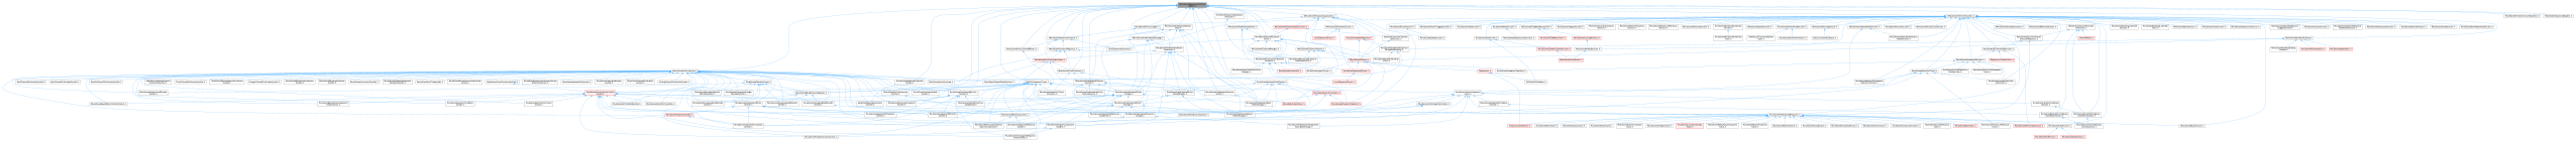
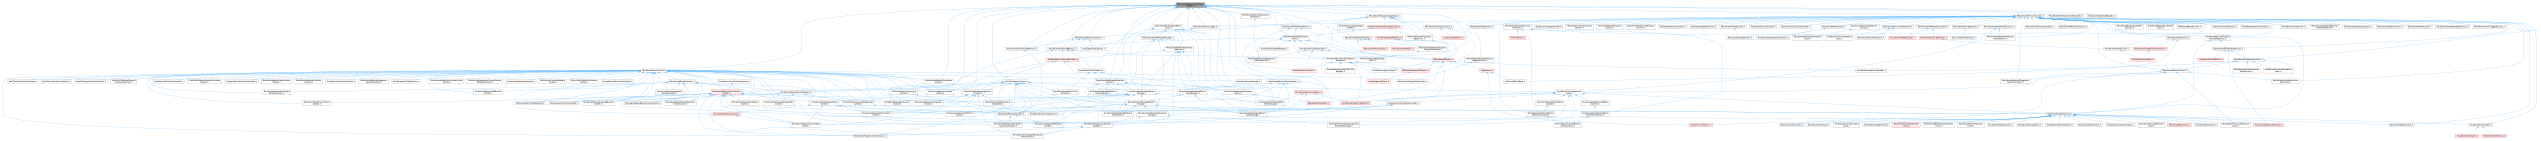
  digraph {
    fontname="IBM Plex Mono"
    node [color=grey40 fillcolor=white fontname="IBM Plex Mono" fontsize=10 shape=box style=filled]
    edge [color=steelblue1 dir=back fontname="IBM Plex Mono" fontsize=10 labelfontname=Helvetica labelfontsize=10 style=solid]
    n1 [color=gray40 fillcolor=grey60 fontcolor=black height=0.2 label="MovieSceneSequenceInstance\lHandle.h" width=0.4]
    n2 [height=0.2 label="BuiltInComponentTypes.h" width=0.4]
    n3 [height=0.2 label="MovieSceneEvaluationHook\lSystem.h" width=0.4]
    n4 [height=0.2 label="MovieScenePreAnimatedObject\lTokenStorage.h" width=0.4]
    n5 [height=0.2 label="MovieScenePreAnimatedRoot\lTokenStorage.h" width=0.4]
    n6 [height=0.2 label="WeightAndEasingEvaluator\lSystem.h" width=0.4]
    n7 [height=0.2 label="IMovieSceneEntityProvider.h" width=0.4]
    n8 [height=0.2 label="MovieSceneEntityLedger.h" width=0.4]
    n9 [height=0.2 label="MovieSceneSequenceInstance.h" width=0.4]
    n10 [height=0.2 label="MovieSceneTrackInstance.h" width=0.4]
    n11 [height=0.2 label="MovieScenePreAnimatedCapture\lSource.h" width=0.4]
    n12 [height=0.2 label="MovieScenePreAnimatedCapture\lSources.h" width=0.4]
    n13 [height=0.2 label="MovieSceneEntitySystemRunner.h" width=0.4]
    n14 [height=0.2 label="MovieSceneInstanceRegistry.h" width=0.4]
    n15 [height=0.2 label="MovieSceneEvaluationTemplate\lInstance.h" width=0.4]
    n16 [height=0.2 label="IMovieScenePlaybackCapability.h" width=0.4]
    n17 [height=0.2 label="MovieSceneSharedPlayback\lState.h" width=0.4]
    n18 [height=0.2 label="MovieSceneDirectorBlueprint\lCondition.h" width=0.4]
    n19 [height=0.2 label="MovieSceneDynamicBinding.h" width=0.4]
    n20 [height=0.2 label="MovieSceneEntityFactoryTemplates.h" width=0.4]
    n21 [height=0.2 label="MovieSceneEntitySystem.h" width=0.4]
    n22 [height=0.2 label="MovieSceneSkeletalAnimation\lSystem.h" width=0.4]
    n23 [height=0.2 label="MovieScenePreAnimatedState.h" width=0.4]
    n24 [height=0.2 label="MovieScenePreAnimatedState\lExtension.h" width=0.4]
    n25 [height=0.2 label="MovieScenePreAnimatedState\lTypes.h" width=0.4]
    n26 [height=0.2 label="MovieSceneRestoreStateParams.h" width=0.4]
    n27 [height=0.2 label="MovieSceneSequenceWeights.h" width=0.4]
    n28 [height=0.2 label="MovieSceneBlenderSystemHelper.h" width=0.4]
-   n29 [height=0.2 label="MovieScenePreAnimatedProperty.h" width=0.4]
+   n29 [height=0.2 label="MovieScenePropertyTrack.h" width=0.4]
    n30 [height=0.2 label="MovieSceneCameraCutTrack\lInstance.h" width=0.4]
    n31 [height=0.2 label="MovieSceneCustomPrimitive\lDataSystem.h" width=0.4]
    n32 [height=0.2 label="MovieSceneEntityGrouping\lSystem.h" width=0.4]
    n33 [height=0.2 label="MovieSceneMaterialSystem.h" width=0.4]
    n34 [height=0.2 label="MovieSceneMaterialParameter\lCollectionSystem.h" width=0.4]
    n35 [height=0.2 label="MovieSceneInterrogatedProperty\lInstantiator.h" width=0.4]
    n36 [height=0.2 label="MovieSceneOverlappingEntity\lTracker.h" width=0.4]
    n37 [height=0.2 label="MovieScenePreAnimatedObject\lStorage.h" width=0.4]
    n38 [height=0.2 label="MovieScenePreAnimatedProperty\lStorage.h" width=0.4]
    n39 [height=0.2 label="MovieScenePropertyInstantiator.h" width=0.4]
    n40 [height=0.2 label="MovieScenePreAnimatedState\lStorage.h" width=0.4]
    n41 [height=0.2 label="MovieSceneTracksComponent\lTypes.h" width=0.4]
    n42 [height=0.2 label="MovieSceneDoubleTrack.h" width=0.4]
    n43 [height=0.2 label="MovieSceneFloatTrack.h" width=0.4]
    n44 [height=0.2 label="MovieSceneFloatPerlinNoise\lChannelContainer.h" width=0.4]
    n45 [height=0.2 label="IMovieSceneEntityDecorator.h" width=0.4]
    n46 [height=0.2 label="MovieScene3DAttachSection.h" width=0.4]
    n47 [height=0.2 label="MovieScene3DTransformSection.h" width=0.4]
    n48 [height=0.2 label="MovieSceneParameterSection.h" width=0.4]
    n49 [height=0.2 label="MovieSceneCustomPrimitive\lDataTrack.h" width=0.4]
    n50 [height=0.2 label="MovieSceneMaterialTrack.h" width=0.4]
    n51 [height=0.2 label="MovieSceneMaterialParameter\lCollectionTrack.h" width=0.4]
    n52 [height=0.2 label="MovieSceneAudioSection.h" width=0.4]
    n53 [height=0.2 label="MovieSceneBindingLifetime\lSection.h" width=0.4]
    n54 [height=0.2 label="MovieSceneBindingLifetime\lTrack.h" width=0.4]
    n55 [height=0.2 label="MovieSceneByteSection.h" width=0.4]
    n56 [height=0.2 label="MovieSceneCVarSection.h" width=0.4]
    n57 [height=0.2 label="MovieSceneCameraCutSection.h" width=0.4]
    n58 [height=0.2 label="MovieSceneCameraShakeSection.h" width=0.4]
    n59 [height=0.2 label="MovieSceneCameraShakeSource\lShakeSection.h" width=0.4]
    n60 [height=0.2 label="MovieSceneCameraShakeSource\lTriggerSection.h" width=0.4]
    n61 [height=0.2 label="MovieSceneChannelOverride\lContainer.h" width=0.4]
    n62 [height=0.2 label="MovieSceneSectionChannel\lOverrideRegistry.h" width=0.4]
    n63 [height=0.2 label="MovieSceneColorSection.h" width=0.4]
    n64 [height=0.2 label="MovieSceneComponentMaterial\lParameterSection.h" width=0.4]
    n65 [height=0.2 label="MovieSceneDataLayerSection.h" width=0.4]
    n66 [height=0.2 label="MovieSceneDoubleSection.h" width=0.4]
    n67 [height=0.2 label="MovieSceneEnumSection.h" width=0.4]
    n68 [height=0.2 label="MovieSceneEventRepeaterSection.h" width=0.4]
    n69 [height=0.2 label="MovieSceneEventTriggerSection.h" width=0.4]
    n70 [height=0.2 label="MovieSceneFadeSection.h" width=0.4]
    n71 [height=0.2 label="MovieSceneFloatSection.h" width=0.4]
    n72 [height=0.2 label="MovieSceneSlomoSection.h" width=0.4]
    n73 [height=0.2 label="MovieSceneHookSection.h" width=0.4]
    n74 [height=0.2 label="MovieSceneIntegerSection.h" width=0.4]
    n75 [height=0.2 label="MovieSceneLevelVisibility\lSection.h" width=0.4]
    n76 [height=0.2 label="MovieSceneObjectProperty\lSection.h" width=0.4]
    n77 [height=0.2 label="MovieScenePrimitiveMaterial\lSection.h" width=0.4]
    n78 [height=0.2 label="MovieSceneRotatorSection.h" width=0.4]
    n79 [height=0.2 label="MovieSceneSkeletalAnimation\lSection.h" width=0.4]
    n80 [height=0.2 label="MovieSceneSpawnSection.h" width=0.4]
    n81 [height=0.2 label="MovieSceneStitchAnimSection.h" width=0.4]
    n82 [height=0.2 label="MovieSceneStringSection.h" width=0.4]
    n83 [height=0.2 label="MovieSceneSubSection.h" width=0.4]
    n84 [height=0.2 label="MovieSceneTimeWarpDecoration.h" width=0.4]
    n85 [height=0.2 label="MovieSceneVectorSection.h" width=0.4]
    n86 [height=0.2 label="MovieSceneVisibilitySection.h" width=0.4]
    n87 [height=0.2 label="LevelSequenceDirector.h" width=0.4]
    n88 [color=red fillcolor="#FFF0F0" height=0.2 label="MovieSceneEntitySystemLinker.h" width=0.4]
    n89 [color=red fillcolor="#FFF0F0" height=0.2 label="BlendableTokenStack.h" width=0.4]
    n90 [height=0.2 label="MovieScenePreAnimatedEntity\lCaptureSource.h" width=0.4]
    n91 [color=red fillcolor="#FFF0F0" height=0.2 label="MovieSceneEntityInstantiator\lSystem.h" width=0.4]
    n92 [color=red fillcolor="#FFF0F0" height=0.2 label="LevelSequencePlayer.h" width=0.4]
    n93 [height=0.2 label="MovieSceneCompiledVolatility\lManager.h" width=0.4]
    n94 [color=red fillcolor="#FFF0F0" height=0.2 label="MovieSceneEvaluation.h" width=0.4]
    n95 [height=0.2 label="MovieSceneLegacyPlayer.h" width=0.4]
    n96 [color=red fillcolor="#FFF0F0" height=0.2 label="MovieScenePropertyTemplate.h" width=0.4]
    n97 [color=red fillcolor="#FFF0F0" height=0.2 label="MovieSceneSequencePlayer.h" width=0.4]
    n98 [height=0.2 label="IMovieScenePlaybackClient.h" width=0.4]
    n99 [color=red fillcolor="#FFF0F0" height=0.2 label="IMovieScenePlayer.h" width=0.4]
    n100 [height=0.2 label="MovieSceneEvaluationState.h" width=0.4]
    n101 [height=0.2 label="MovieSceneEventSystems.h" width=0.4]
    n102 [color=red fillcolor="#FFF0F0" height=0.2 label="MovieScenePlaybackCapabilities.h" width=0.4]
    n103 [height=0.2 label="SequenceDirectorPlayback\lCapability.h" width=0.4]
    n104 [color=red fillcolor="#FFF0F0" height=0.2 label="MovieSceneSpawnRegister.h" width=0.4]
    n105 [height=0.2 label="MovieSceneDirectorBlueprint\lConditionUtils.h" width=0.4]
    n106 [height=0.2 label="MovieSceneDynamicBinding\lUtils.h" width=0.4]
    n107 [height=0.2 label="MovieScenePlaybackManager.h" width=0.4]
    n108 [height=0.2 label="MovieSceneSpawnableDirector\lBlueprintBinding.h" width=0.4]
    n109 [height=0.2 label="MovieSceneDynamicBinding\lInvoker.h" width=0.4]
    n110 [color=red fillcolor="#FFF0F0" height=0.2 label="MovieScenePossessable.h" width=0.4]
    n111 [color=red fillcolor="#FFF0F0" height=0.2 label="MovieSceneSpawnable.h" width=0.4]
    n112 [height=0.2 label="MovieScenePiecewiseBoolBlender\lSystem.h" width=0.4]
    n113 [height=0.2 label="MovieScenePiecewiseByteBlender\lSystem.h" width=0.4]
    n114 [height=0.2 label="MovieScenePiecewiseEnumBlender\lSystem.h" width=0.4]
    n115 [height=0.2 label="MovieSceneComponentMaterial\lSystem.h" width=0.4]
    n116 [height=0.2 label="MovieSceneMaterialParameter\lSystem.h" width=0.4]
    n117 [height=0.2 label="MovieScenePreAnimatedState\lSystem.h" width=0.4]
    n118 [color=red fillcolor="#FFF0F0" height=0.2 label="MovieScenePropertySystem.h" width=0.4]
    n119 [height=0.2 label="MovieScenePredictionSystem.h" width=0.4]
    n120 [height=0.2 label="MovieSceneCameraShakeSystem.h" width=0.4]
    n121 [height=0.2 label="MovieSceneBoundObjectInstantiator.h" width=0.4]
    n122 [height=0.2 label="MovieSceneBoundSceneComponent\lInstantiator.h" width=0.4]
    n123 [height=0.2 label="MovieSceneHierarchicalBias\lSystem.h" width=0.4]
    n124 [height=0.2 label="MovieSceneRootInstantiator\lSystem.h" width=0.4]
    n125 [height=0.2 label="MovieSceneStitchAnimSystem.h" width=0.4]
    n126 [height=0.2 label="MovieSceneTrackInstanceSystem.h" width=0.4]
    n127 [height=0.2 label="MovieSceneVisibilitySystem.h" width=0.4]
    n128 [height=0.2 label="BoolChannelEvaluatorSystem.h" width=0.4]
    n129 [height=0.2 label="ByteChannelEvaluatorSystem.h" width=0.4]
    n130 [height=0.2 label="DoubleChannelEvaluatorSystem.h" width=0.4]
    n131 [height=0.2 label="DoublePerlinNoiseChannel\lEvaluatorSystem.h" width=0.4]
    n132 [height=0.2 label="FloatChannelEvaluatorSystem.h" width=0.4]
    n133 [height=0.2 label="FloatPerlinNoiseChannelEvaluator\lSystem.h" width=0.4]
    n134 [height=0.2 label="IntegerChannelEvaluatorSystem.h" width=0.4]
    n135 [height=0.2 label="MovieSceneBaseValueEvaluator\lSystem.h" width=0.4]
    n136 [height=0.2 label="MovieSceneBindingLifetime\lSystem.h" width=0.4]
    n137 [height=0.2 label="MovieSceneBlenderSystem.h" width=0.4]
    n138 [height=0.2 label="MovieScenePiecewiseDouble\lBlenderSystem.h" width=0.4]
    n139 [height=0.2 label="MovieScenePiecewiseInteger\lBlenderSystem.h" width=0.4]
    n140 [height=0.2 label="MovieSceneQuaternionBlender\lSystem.h" width=0.4]
    n141 [height=0.2 label="MovieSceneConstraintSystem.h" width=0.4]
    n142 [height=0.2 label="MovieSceneDeferredComponent\lMovementSystem.h" width=0.4]
    n143 [height=0.2 label="MovieSceneEvalTimeSystem.h" width=0.4]
    n144 [height=0.2 label="MovieSceneMotionVectorSimulation\lSystem.h" width=0.4]
    n145 [height=0.2 label="MovieSceneQuaternionInterpolation\lRotationSystem.h" width=0.4]
    n146 [height=0.2 label="MovieSceneSpawnablesSystem.h" width=0.4]
    n147 [height=0.2 label="MovieSceneTransformOrigin\lSystem.h" width=0.4]
    n148 [height=0.2 label="ObjectPathChannelEvaluator\lSystem.h" width=0.4]
    n149 [height=0.2 label="StringChannelEvaluatorSystem.h" width=0.4]
    n150 [height=0.2 label="MovieScenePropertyComponent\lHandler.h" width=0.4]
    n151 [height=0.2 label="MovieScenePreAnimatedObject\lGroupManager.h" width=0.4]
    n152 [height=0.2 label="IMovieScenePreAnimatedStorage.h" width=0.4]
    n153 [color=red fillcolor="#FFF0F0" height=0.2 label="MovieSceneExecutionToken.h" width=0.4]
    n154 [color=red fillcolor="#FFF0F0" height=0.2 label="MovieScene3DTransformTrack.h" width=0.4]
    n155 [height=0.2 label="MovieSceneActorReference\lTrack.h" width=0.4]
    n156 [color=red fillcolor="#FFF0F0" height=0.2 label="MovieSceneBoolTrack.h" width=0.4]
    n157 [height=0.2 label="MovieSceneByteTrack.h" width=0.4]
    n158 [height=0.2 label="MovieSceneColorTrack.h" width=0.4]
    n159 [height=0.2 label="MovieSceneEnumTrack.h" width=0.4]
    n160 [height=0.2 label="MovieSceneEulerTransform\lTrack.h" width=0.4]
    n161 [height=0.2 label="MovieSceneIntegerTrack.h" width=0.4]
    n162 [color=red fillcolor="#FFF0F0" height=0.2 label="MovieSceneLevelVisibility\lTrack.h" width=0.4]
    n163 [height=0.2 label="MovieSceneMediaPlayerProperty\lTrack.h" width=0.4]
    n164 [height=0.2 label="MovieSceneObjectProperty\lTrack.h" width=0.4]
    n165 [height=0.2 label="MovieScenePrimitiveMaterial\lTrack.h" width=0.4]
    n166 [height=0.2 label="MovieSceneRotatorTrack.h" width=0.4]
    n167 [height=0.2 label="MovieSceneStringTrack.h" width=0.4]
    n168 [height=0.2 label="MovieSceneTransformTrack.h" width=0.4]
    n169 [height=0.2 label="MovieSceneVectorTrack.h" width=0.4]
    n170 [height=0.2 label="MovieSceneVisibilityTrack.h" width=0.4]
    n171 [color=red fillcolor="#FFF0F0" height=0.2 label="PropertyTrackEditor.h" width=0.4]
    n172 [height=0.2 label="MovieSceneComponentAttachment\lSystem.h" width=0.4]
    n173 [height=0.2 label="MovieSceneComponentMobility\lSystem.h" width=0.4]
    n174 [height=0.2 label="MovieSceneComponentTransform\lSystem.h" width=0.4]
    n175 [height=0.2 label="MovieScenePreAnimatedMaterial\lParameters.h" width=0.4]
    n176 [height=0.2 label="MovieScenePreAnimatedComponent\lTransformStorage.h" width=0.4]
    n177 [height=0.2 label="MovieSceneDoublePerlinNoise\lChannel.h" width=0.4]
    n178 [height=0.2 label="MovieSceneFloatPerlinNoise\lChannel.h" width=0.4]
    n179 [height=0.2 label="MovieSceneInterrogationLinker.h" width=0.4]
    n180 [color=red fillcolor="#FFF0F0" height=0.2 label="MovieSceneFadeTrack.h" width=0.4]
    n181 [color=red fillcolor="#FFF0F0" height=0.2 label="MovieSceneSlomoTrack.h" width=0.4]
    n182 [height=0.2 label="MovieSceneDoublePerlinNoise\lChannelContainer.h" width=0.4]
    n183 [height=0.2 label="PerlinNoiseChannelDetails\lCustomization.h" width=0.4]
    n184 [color=red fillcolor="#FFF0F0" height=0.2 label="ISequencerTrackEditor.h" width=0.4]
    n185 [height=0.2 label="MovieSceneCustomPrimitive\lDataSection.h" width=0.4]
    n186 [height=0.2 label="MovieSceneParameterTemplate.h" width=0.4]
    n187 [height=0.2 label="MovieSceneParticleParameter\lTrack.h" width=0.4]
    n188 [color=red fillcolor="#FFF0F0" height=0.2 label="MovieSceneTranslator.h" width=0.4]
    n189 [color=red fillcolor="#FFF0F0" height=0.2 label="ChannelModel.h" width=0.4]
    n190 [height=0.2 label="MovieSceneGameplayCueSections.h" width=0.4]
    n191 [height=0.2 label="MovieSceneSkeletalAnimation\lTrack.h" width=0.4]
    n192 [height=0.2 label="MovieSceneStitchAnimTrack.h" width=0.4]
    n193 [height=0.2 label="PoseSearchTracksComponent\lTypes.h" width=0.4]
    n194 [height=0.2 label="BuiltInChannelEditors.h" width=0.4]
    n195 [color=red fillcolor="#FFF0F0" height=0.2 label="MovieSceneCinematicShotSection.h" width=0.4]
    n196 [height=0.2 label="SubTrackEditorBase.h" width=0.4]
    n197 [color=red fillcolor="#FFF0F0" height=0.2 label="MovieSceneScalingAnchors.h" width=0.4]
    n198 [color=red fillcolor="#FFF0F0" height=0.2 label="MovieSceneTimeWarpTrack.h" width=0.4]
    n199 [color=red fillcolor="#FFF0F0" height=0.2 label="LevelSequenceActor.h" width=0.4]
    n200 [color=red fillcolor="#FFF0F0" height=0.2 label="ISequencer.h" width=0.4]
    n1 -> n2
    n1 -> n3
    n1 -> n4
    n1 -> n5
    n1 -> n6
    n1 -> n7
    n1 -> n8
    n1 -> n9
    n1 -> n10
    n1 -> n11
    n1 -> n12
    n1 -> n13
    n1 -> n14
    n1 -> n15
    n1 -> n16
    n1 -> n17
    n1 -> n18
    n1 -> n19
    n1 -> n20
    n1 -> n21
    n1 -> n22
    n1 -> n23
    n1 -> n24
    n1 -> n25
    n1 -> n26
    n1 -> n27
    n2 -> n3
    n2 -> n6
    n2 -> n28
    n2 -> n29
    n2 -> n30
    n2 -> n31
    n2 -> n32
    n2 -> n33
    n2 -> n34
    n2 -> n35
    n2 -> n36
    n2 -> n37
    n2 -> n38
    n2 -> n39
    n2 -> n40
    n2 -> n41
    n7 -> n8
    n7 -> n29
    n7 -> n42
    n7 -> n43
    n7 -> n44
    n7 -> n45
    n7 -> n46
    n7 -> n47
    n7 -> n48
    n7 -> n49
    n7 -> n50
    n7 -> n51
    n7 -> n52
    n7 -> n53
    n7 -> n54
    n7 -> n55
    n7 -> n56
    n7 -> n57
    n7 -> n58
    n7 -> n59
    n7 -> n60
    n7 -> n61
    n7 -> n62
    n7 -> n63
    n7 -> n64
    n7 -> n65
    n7 -> n66
    n7 -> n67
    n7 -> n68
    n7 -> n69
    n7 -> n70
    n7 -> n71
    n7 -> n72
    n7 -> n73
    n7 -> n74
    n7 -> n75
    n7 -> n76
    n7 -> n77
    n7 -> n78
    n7 -> n79
    n7 -> n80
    n7 -> n81
    n7 -> n82
    n7 -> n83
    n7 -> n84
    n7 -> n85
    n7 -> n86
    n8 -> n9
    n9 -> n13
    n9 -> n14
    n9 -> n87
    n9 -> n88
    n10 -> n11
    n10 -> n12
    n10 -> n30
    n11 -> n89
    n12 -> n11
    n12 -> n37
    n12 -> n38
    n12 -> n40
    n12 -> n90
    n13 -> n33
    n14 -> n10
    n14 -> n15
    n14 -> n88
    n14 -> n91
    n15 -> n92
    n15 -> n93
    n15 -> n94
    n15 -> n95
    n15 -> n96
    n15 -> n97
    n16 -> n87
    n16 -> n98
    n16 -> n99
    n16 -> n100
    n16 -> n101
    n16 -> n102
    n16 -> n103
    n16 -> n104
    n17 -> n14
    n17 -> n15
    n17 -> n99
    n17 -> n100
    n17 -> n105
    n17 -> n106
    n17 -> n107
    n18 -> n105
    n19 -> n106
    n19 -> n108
-   n19 -> n109
+   n109 -> n19
    n19 -> n110
    n19 -> n111
    n21 -> n3
    n21 -> n6
    n21 -> n22
    n21 -> n31
    n21 -> n32
    n21 -> n33
    n21 -> n34
    n21 -> n36
    n21 -> n39
    n21 -> n91
    n21 -> n101
    n21 -> n112
    n21 -> n113
    n21 -> n114
    n21 -> n115
    n21 -> n116
    n21 -> n117
    n21 -> n118
    n21 -> n119
    n21 -> n120
    n21 -> n121
    n21 -> n122
    n21 -> n123
    n21 -> n124
    n21 -> n125
    n21 -> n126
    n21 -> n127
    n21 -> n128
    n21 -> n129
    n21 -> n130
    n21 -> n131
    n21 -> n132
    n21 -> n133
    n21 -> n134
    n21 -> n135
    n21 -> n136
    n21 -> n137
    n21 -> n138
    n21 -> n139
    n21 -> n140
    n21 -> n141
    n21 -> n142
    n21 -> n143
    n21 -> n144
    n21 -> n145
    n21 -> n146
    n21 -> n147
    n21 -> n148
    n21 -> n149
    n23 -> n17
    n23 -> n94
    n23 -> n99
    n24 -> n4
    n24 -> n5
    n24 -> n40
    n24 -> n88
    n24 -> n150
    n24 -> n151
    n25 -> n4
    n25 -> n5
    n25 -> n11
    n25 -> n12
    n25 -> n24
    n25 -> n40
    n25 -> n152
    n26 -> n4
    n26 -> n5
    n26 -> n37
    n26 -> n38
    n26 -> n40
    n26 -> n153
    n28 -> n112
    n28 -> n113
    n28 -> n114
    n29 -> n42
    n29 -> n43
    n29 -> n154
    n29 -> n155
    n29 -> n156
    n29 -> n157
    n29 -> n158
    n29 -> n159
    n29 -> n160
    n29 -> n161
    n29 -> n162
    n29 -> n163
    n29 -> n164
    n29 -> n165
    n29 -> n166
    n29 -> n167
    n29 -> n168
    n29 -> n169
    n29 -> n170
    n29 -> n171
    n32 -> n33
    n33 -> n34
    n33 -> n115
    n36 -> n31
    n36 -> n35
    n36 -> n116
    n36 -> n172
    n36 -> n173
    n36 -> n174
    n37 -> n4
    n37 -> n33
    n37 -> n38
    n37 -> n173
    n37 -> n175
    n38 -> n150
    n38 -> n176
    n40 -> n5
    n40 -> n31
    n40 -> n34
    n40 -> n37
    n40 -> n115
    n40 -> n116
    n40 -> n117
    n40 -> n150
    n40 -> n175
    n41 -> n29
    n41 -> n33
    n41 -> n172
    n41 -> n174
    n41 -> n176
    n41 -> n177
    n41 -> n178
    n41 -> n179
    n43 -> n180
    n43 -> n181
    n44 -> n183
    n47 -> n48
    n47 -> n154
    n47 -> n184
    n48 -> n49
    n48 -> n50
    n48 -> n185
    n48 -> n186
    n48 -> n187
    n50 -> n41
    n50 -> n49
    n50 -> n51
    n50 -> n115
    n50 -> n165
    n52 -> n188
    n58 -> n41
    n58 -> n59
-   n108 -> n120
+   n60 -> n120
    n61 -> n44
    n61 -> n62
    n61 -> n182
    n61 -> n189
    n62 -> n29
    n62 -> n47
    n71 -> n72
    n73 -> n190
    n79 -> n191
    n81 -> n192
    n81 -> n193
    n82 -> n194
    n83 -> n195
    n83 -> n196
    n84 -> n197
    n84 -> n198
    n88 -> n10
    n88 -> n28
    n88 -> n36
    n88 -> n40
    n91 -> n6
    n91 -> n35
    n91 -> n39
    n91 -> n116
    n91 -> n117
    n91 -> n121
    n91 -> n122
    n91 -> n123
    n91 -> n124
    n91 -> n125
    n91 -> n127
    n91 -> n172
    n91 -> n173
    n91 -> n174
    n97 -> n92
    n98 -> n97
    n98 -> n199
    n99 -> n89
    n99 -> n95
    n99 -> n96
    n99 -> n97
    n99 -> n186
    n99 -> n200
    n100 -> n94
    n100 -> n99
    n100 -> n105
    n100 -> n106
    n102 -> n17
    n102 -> n103
    n103 -> n99
    n104 -> n99
    n104 -> n108
    n108 -> n106
    n112 -> n29
    n117 -> n33
    n117 -> n118
    n117 -> n172
    n117 -> n173
    n117 -> n174
    n118 -> n174
    n126 -> n91
    n137 -> n28
    n137 -> n112
    n137 -> n113
    n137 -> n114
    n137 -> n138
    n137 -> n139
    n137 -> n140
    n137 -> n150
    n150 -> n35
    n150 -> n39
    n151 -> n4
    n151 -> n37
    n152 -> n24
    n152 -> n37
    n152 -> n40
    n152 -> n173
    n153 -> n4
    n153 -> n5
    n153 -> n96
    n177 -> n182
    n178 -> n44
    n179 -> n119
    n179 -> n150
    n182 -> n183
    n195 -> n188
    n197 -> n52
    n200 -> n171
    n200 -> n196
  }
